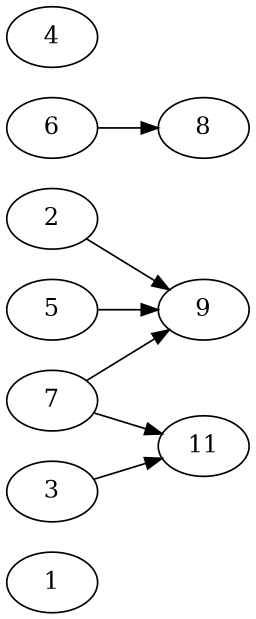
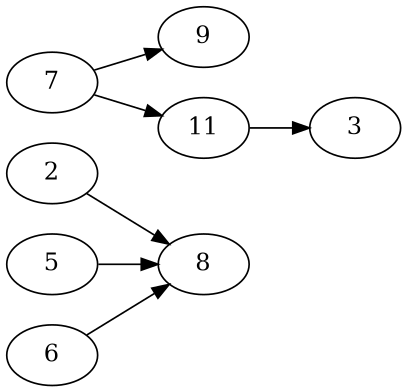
  digraph {
    fontname="DejaVu Serif"
    rankdir=LR
    node [alpha=0.00 fontname="DejaVu Serif"]
    edge [fontname="DejaVu Serif"]
-   1 [expect_size=24484864]
    2 [alpha=0.02 expect_size=15634432]
    9 [alpha=0.14 expect_size=5629952]
    3 [alpha=0.18 expect_size=28788736]
    n5 [alpha=0.09 expect_size=40904704 label=11]
    8 [alpha=0.03 expect_size=25142272]
-   4 [alpha=0.13 expect_size=11206656]
    5 [alpha=0.17 expect_size=31704064]
    6 [alpha=0.14 expect_size=14598144]
    7 [expect_size=16167936]
-   2 -> 9
-   3 -> n5
-   5 -> 9
+   2 -> 8
+   n5 -> 3
+   5 -> 8
    6 -> 8
    7 -> 9
    7 -> n5
  }
